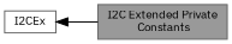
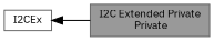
  digraph {
    rankdir=LR
    fontname="IBM Plex Sans"
    node [fontname="IBM Plex Sans" fontsize=10 shape=box style=filled]
    n1 [color=grey40 fillcolor=white height=0.2 label=I2CEx width=0.4]
-   n2 [color=gray40 fillcolor=grey60 fontcolor=black height=0.2 label="I2C Extended Private\l Constants" width=0.4]
+   n2 [color=gray40 fillcolor=grey60 fontcolor=black height=0.2 label="I2C Extended Private\l Private" width=0.4]
    n1 -> n2 [dir=back fontname="IBM Plex Sans" fontsize=10 labelfontname=Helvetica labelfontsize=10 shape=plaintext style=solid]
  }
